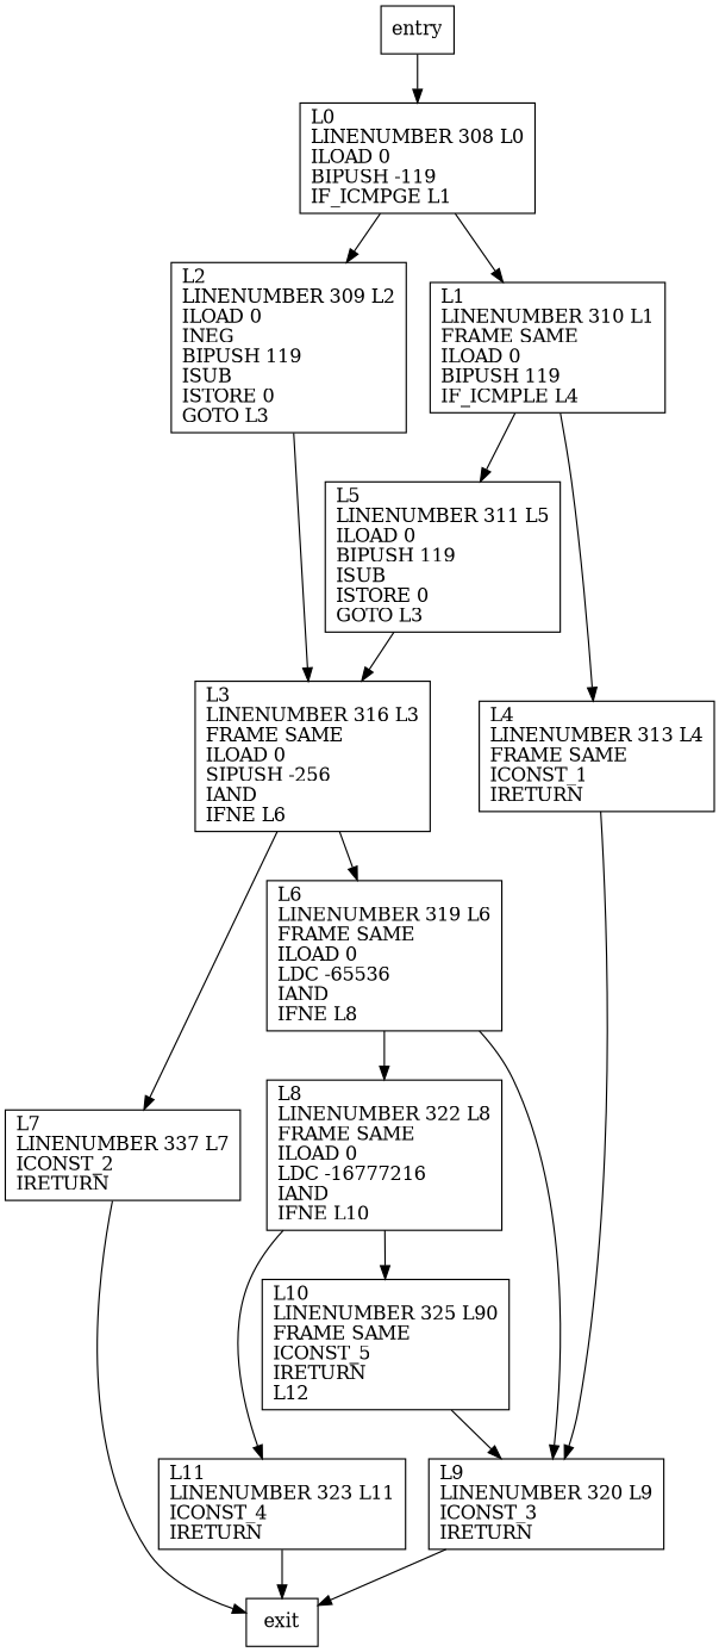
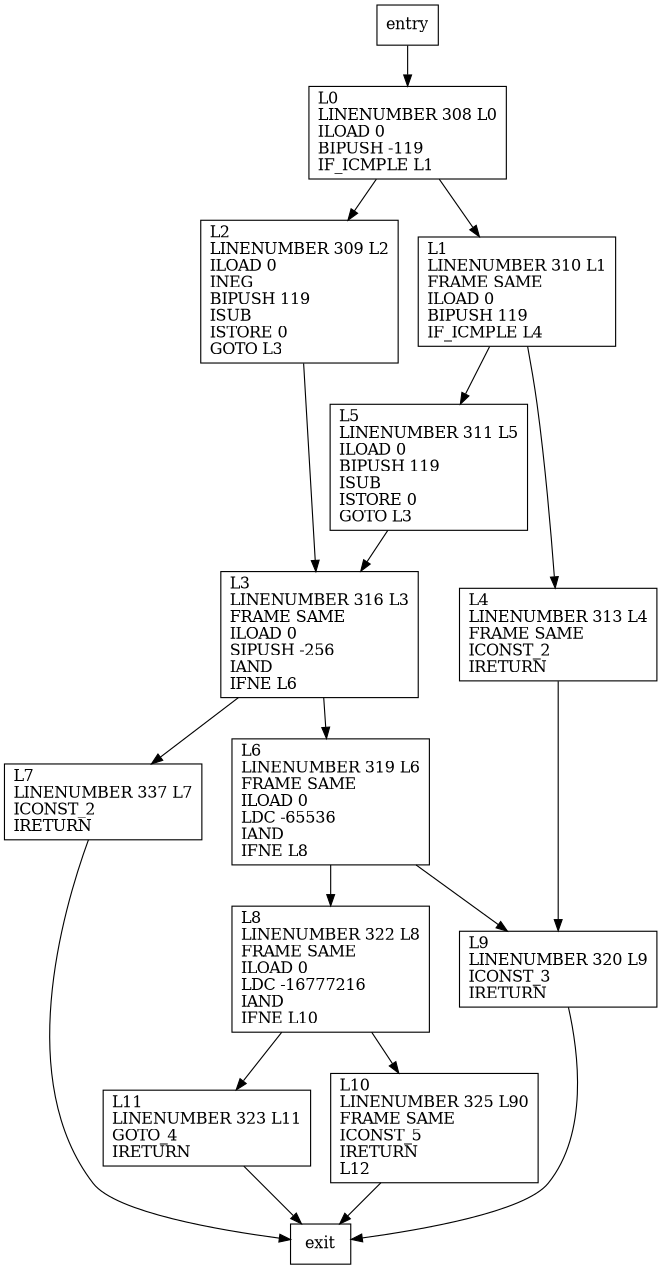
  digraph {
    node [shape=record]
    n1 [label="L7\lLINENUMBER 337 L7\lICONST_2\lIRETURN\l"]
    exit
    n3 [label="L2\lLINENUMBER 309 L2\lILOAD 0\lINEG\lBIPUSH 119\lISUB\lISTORE 0\lGOTO L3\l"]
    n4 [label="L3\lLINENUMBER 316 L3\lFRAME SAME\lILOAD 0\lSIPUSH -256\lIAND\lIFNE L6\l"]
    n5 [label="L6\lLINENUMBER 319 L6\lFRAME SAME\lILOAD 0\lLDC -65536\lIAND\lIFNE L8\l"]
-   n6 [label="L0\lLINENUMBER 308 L0\lILOAD 0\lBIPUSH -119\lIF_ICMPGE L1\l"]
+   n6 [label="L0\lLINENUMBER 308 L0\lILOAD 0\lBIPUSH -119\lIF_ICMPLE L1\l"]
    n7 [label="L1\lLINENUMBER 310 L1\lFRAME SAME\lILOAD 0\lBIPUSH 119\lIF_ICMPLE L4\l"]
-   n8 [label="L4\lLINENUMBER 313 L4\lFRAME SAME\lICONST_1\lIRETURN\l"]
+   n8 [label="L4\lLINENUMBER 313 L4\lFRAME SAME\lICONST_2\lIRETURN\l"]
    n9 [label="L5\lLINENUMBER 311 L5\lILOAD 0\lBIPUSH 119\lISUB\lISTORE 0\lGOTO L3\l"]
    n10 [label="L9\lLINENUMBER 320 L9\lICONST_3\lIRETURN\l"]
-   n11 [label="L11\lLINENUMBER 323 L11\lICONST_4\lIRETURN\l"]
+   n11 [label="L11\lLINENUMBER 323 L11\lGOTO_4\lIRETURN\l"]
    n12 [label="L8\lLINENUMBER 322 L8\lFRAME SAME\lILOAD 0\lLDC -16777216\lIAND\lIFNE L10\l"]
    n13 [label="L10\lLINENUMBER 325 L90\lFRAME SAME\lICONST_5\lIRETURN\lL12\l"]
    entry
    n1 -> exit
    n3 -> n4
    n4 -> n1
    n4 -> n5
    n5 -> n10
    n5 -> n12
    n6 -> n3
    n6 -> n7
    n7 -> n8
    n7 -> n9
    n8 -> n10
    n9 -> n4
    n10 -> exit
    n11 -> exit
    n12 -> n11
    n12 -> n13
-   n13 -> n10
+   n13 -> exit
    entry -> n6
  }
